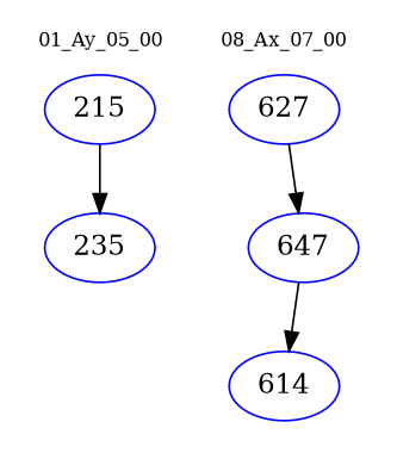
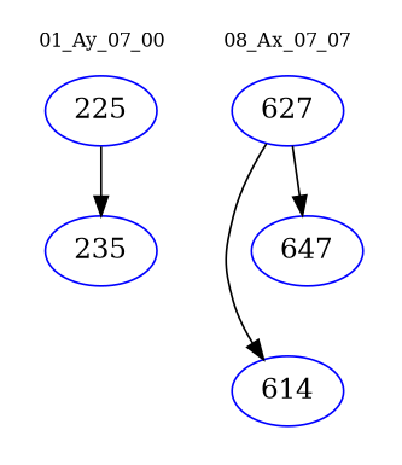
  digraph {
    node [color=blue]
    edge [color=black]
-   n1 [label=215]
+   n1 [label=225]
    n2 [label=235]
    n3 [label=627]
    n4 [label=614]
    n5 [label=647]
    subgraph cluster_1 {
      color=white
      fontsize=10
-     label="01_Ay_05_00"
+     label="01_Ay_07_00"
      n1
      n2
    }
    subgraph cluster_2 {
      color=white
      fontsize=10
-     label="08_Ax_07_00"
+     label="08_Ax_07_07"
      n3
      n4
      n5
    }
    n1 -> n2
-   n5 -> n4
+   n3 -> n4
    n3 -> n5
  }
